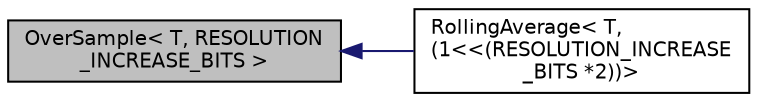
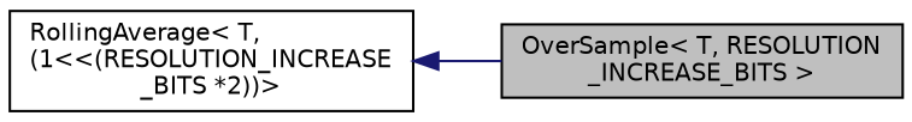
  digraph {
    rankdir=LR
    node [color=black fontname=Helvetica fontsize=10 shape=record style=filled]
    n1 [fillcolor=grey75 fontcolor=black height=0.2 label="OverSample\< T, RESOLUTION\l_INCREASE_BITS \>" width=0.4]
    n2 [fillcolor=white height=0.2 label="RollingAverage\< T,\l(1\<\<(RESOLUTION_INCREASE\l_BITS *2))\>" width=0.4]
-   n1 -> n2 [color=midnightblue dir=back fontname=Helvetica fontsize=10 labelfontname=Helvetica labelfontsize=10 style=solid]
+   n2 -> n1 [color=midnightblue dir=back fontname=Helvetica fontsize=10 labelfontname=Helvetica labelfontsize=10 style=solid]
  }
